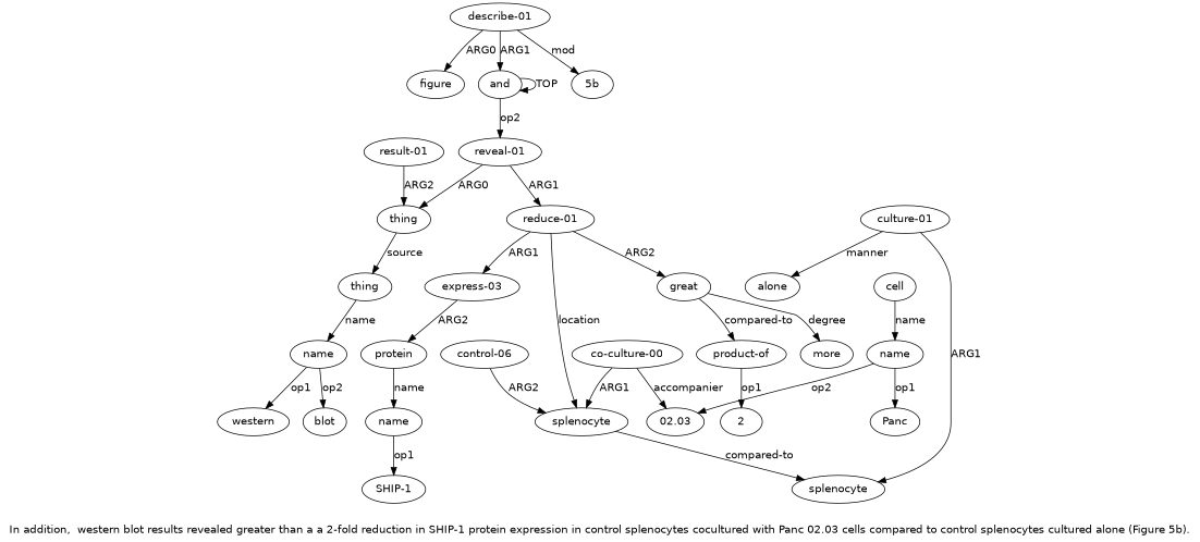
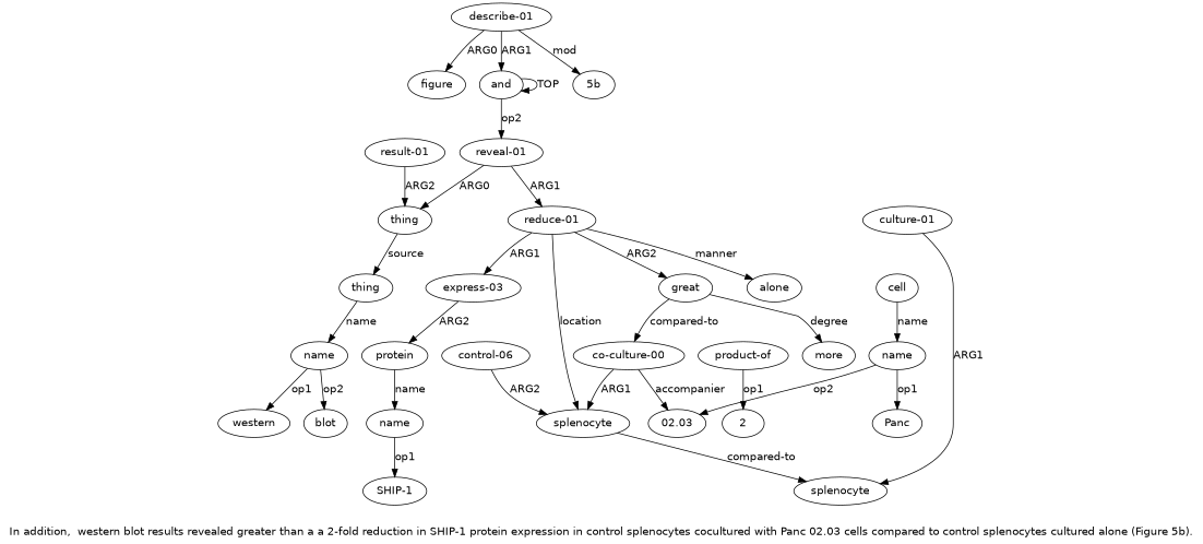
  digraph {
    fontname="DejaVu Sans"
    label="In addition,  western blot results revealed greater than a a 2-fold reduction in SHIP-1 protein expression in control splenocytes cocultured with Panc 02.03 cells compared to control splenocytes cultured alone (Figure 5b)."
    node [color=black fontname="DejaVu Sans" gold_ind=-1 gold_label=name test_ind=-1 test_label=name]
    edge [color=black fontname="DejaVu Sans" gold_label=ARG1 test_label=ARG1]
    n1 [gold_ind=20 gold_label=alone label=alone test_ind=20 test_label=alone]
    n2 [gold_ind=21 gold_label="describe-01" label="describe-01" test_ind=21 test_label="describe-01"]
    n3 [gold_ind=22 gold_label=figure label=figure test_ind=22 test_label=figure]
    n4 [gold_ind=0 gold_label=and label=and test_ind=0 test_label=and]
    n5 [gold_label="5b" label="5b" test_label="5b"]
    n6 [gold_ind=1 gold_label="reveal-01" label="reveal-01" test_ind=1 test_label="reveal-01"]
    n7 [gold_ind=2 gold_label=thing label=thing test_ind=2 test_label=thing]
    n8 [gold_ind=6 gold_label="reduce-01" label="reduce-01" test_ind=6 test_label="reduce-01"]
    n9 [gold_label=02.03 label=02.03 test_label=02.03]
    n10 [gold_ind=15 gold_label="co-culture-00" label="co-culture-00" test_ind=15 test_label="co-culture-00"]
    n11 [gold_ind=13 gold_label=splenocyte label=splenocyte test_ind=13 test_label=splenocyte]
    n12 [gold_ind=16 gold_label=cell label=cell test_ind=16 test_label=cell]
    n13 [gold_ind=17 label=name test_ind=17]
    n14 [gold_ind=18 gold_label=splenocyte label=splenocyte test_ind=18 test_label=splenocyte]
    n15 [gold_label=Panc label=Panc test_label=Panc]
    n16 [gold_ind=14 gold_label="control-01" label="control-06" test_ind=14 test_label="control-01"]
    n17 [gold_ind=11 gold_label=more label=more test_ind=11 test_label=more]
    n18 [gold_ind=10 gold_label=great label=great test_ind=10 test_label=great]
    n19 [gold_ind=12 gold_label="product-of" label="product-of" test_ind=12 test_label="product-of"]
    n20 [gold_label=2 label=2 test_label=2]
    n21 [gold_ind=19 gold_label="culture-01" label="culture-01" test_ind=19 test_label="culture-01"]
    n22 [gold_ind=4 gold_label=thing label=thing test_ind=4 test_label=thing]
    n23 [gold_ind=7 gold_label="express-03" label="express-03" test_ind=7 test_label="express-03"]
    n24 [gold_ind=5 label=name test_ind=5]
    n25 [gold_ind=8 gold_label=protein label=protein test_ind=8 test_label=protein]
    n26 [gold_ind=3 gold_label="result-01" label="result-01" test_ind=3 test_label="result-01"]
    n27 [gold_label=blot label=blot test_label=blot]
    n28 [gold_label=western label=western test_label=western]
    n29 [gold_ind=9 label=name test_ind=9]
    n30 [gold_label="SHIP-1" label="SHIP-1" test_label="SHIP-1"]
    n2 -> n3 [gold_label=ARG0 label=ARG0 test_label=ARG0]
    n2 -> n4 [label=ARG1]
    n2 -> n5 [gold_label=mod label=mod test_label=mod]
    n4 -> n4 [gold_label=TOP label=TOP test_label=TOP]
    n4 -> n6 [gold_label=op2 label=op2 test_label=op2]
    n6 -> n7 [gold_label=ARG0 label=ARG0 test_label=ARG0]
    n6 -> n8 [label=ARG1]
    n7 -> n22 [gold_label=source label=source test_label=source]
    n8 -> n11 [gold_label=location label=location test_label=location]
    n8 -> n18 [gold_label=ARG2 label=ARG2 test_label=ARG2]
    n8 -> n23 [label=ARG1]
    n10 -> n9 [gold_label=accompanier label=accompanier test_label=accompanier]
    n10 -> n11 [label=ARG1]
    n11 -> n14 [gold_label="compared-to" label="compared-to" test_label="compared-to"]
    n12 -> n13 [gold_label=name label=name test_label=name]
    n13 -> n9 [gold_label=op2 label=op2 test_label=op2]
    n13 -> n15 [gold_label=op1 label=op1 test_label=op1]
    n16 -> n11 [gold_label=ARG2 label=ARG2 test_label=ARG2]
    n18 -> n17 [gold_label=degree label=degree test_label=degree]
-   n18 -> n19 [gold_label="compared-to" label="compared-to" test_label="compared-to"]
+   n18 -> n10 [gold_label="compared-to" label="compared-to" test_label="compared-to"]
    n19 -> n20 [gold_label=op1 label=op1 test_label=op1]
-   n21 -> n1 [gold_label=manner label=manner test_label=manner]
+   n8 -> n1 [gold_label=manner label=manner test_label=manner]
    n21 -> n14 [label=ARG1]
    n22 -> n24 [gold_label=name label=name test_label=name]
    n23 -> n25 [gold_label=ARG2 label=ARG2 test_label=ARG2]
    n24 -> n27 [gold_label=op2 label=op2 test_label=op2]
    n24 -> n28 [gold_label=op1 label=op1 test_label=op1]
    n25 -> n29 [gold_label=name label=name test_label=name]
    n26 -> n7 [gold_label=ARG2 label=ARG2 test_label=ARG2]
    n29 -> n30 [gold_label=op1 label=op1 test_label=op1]
  }
